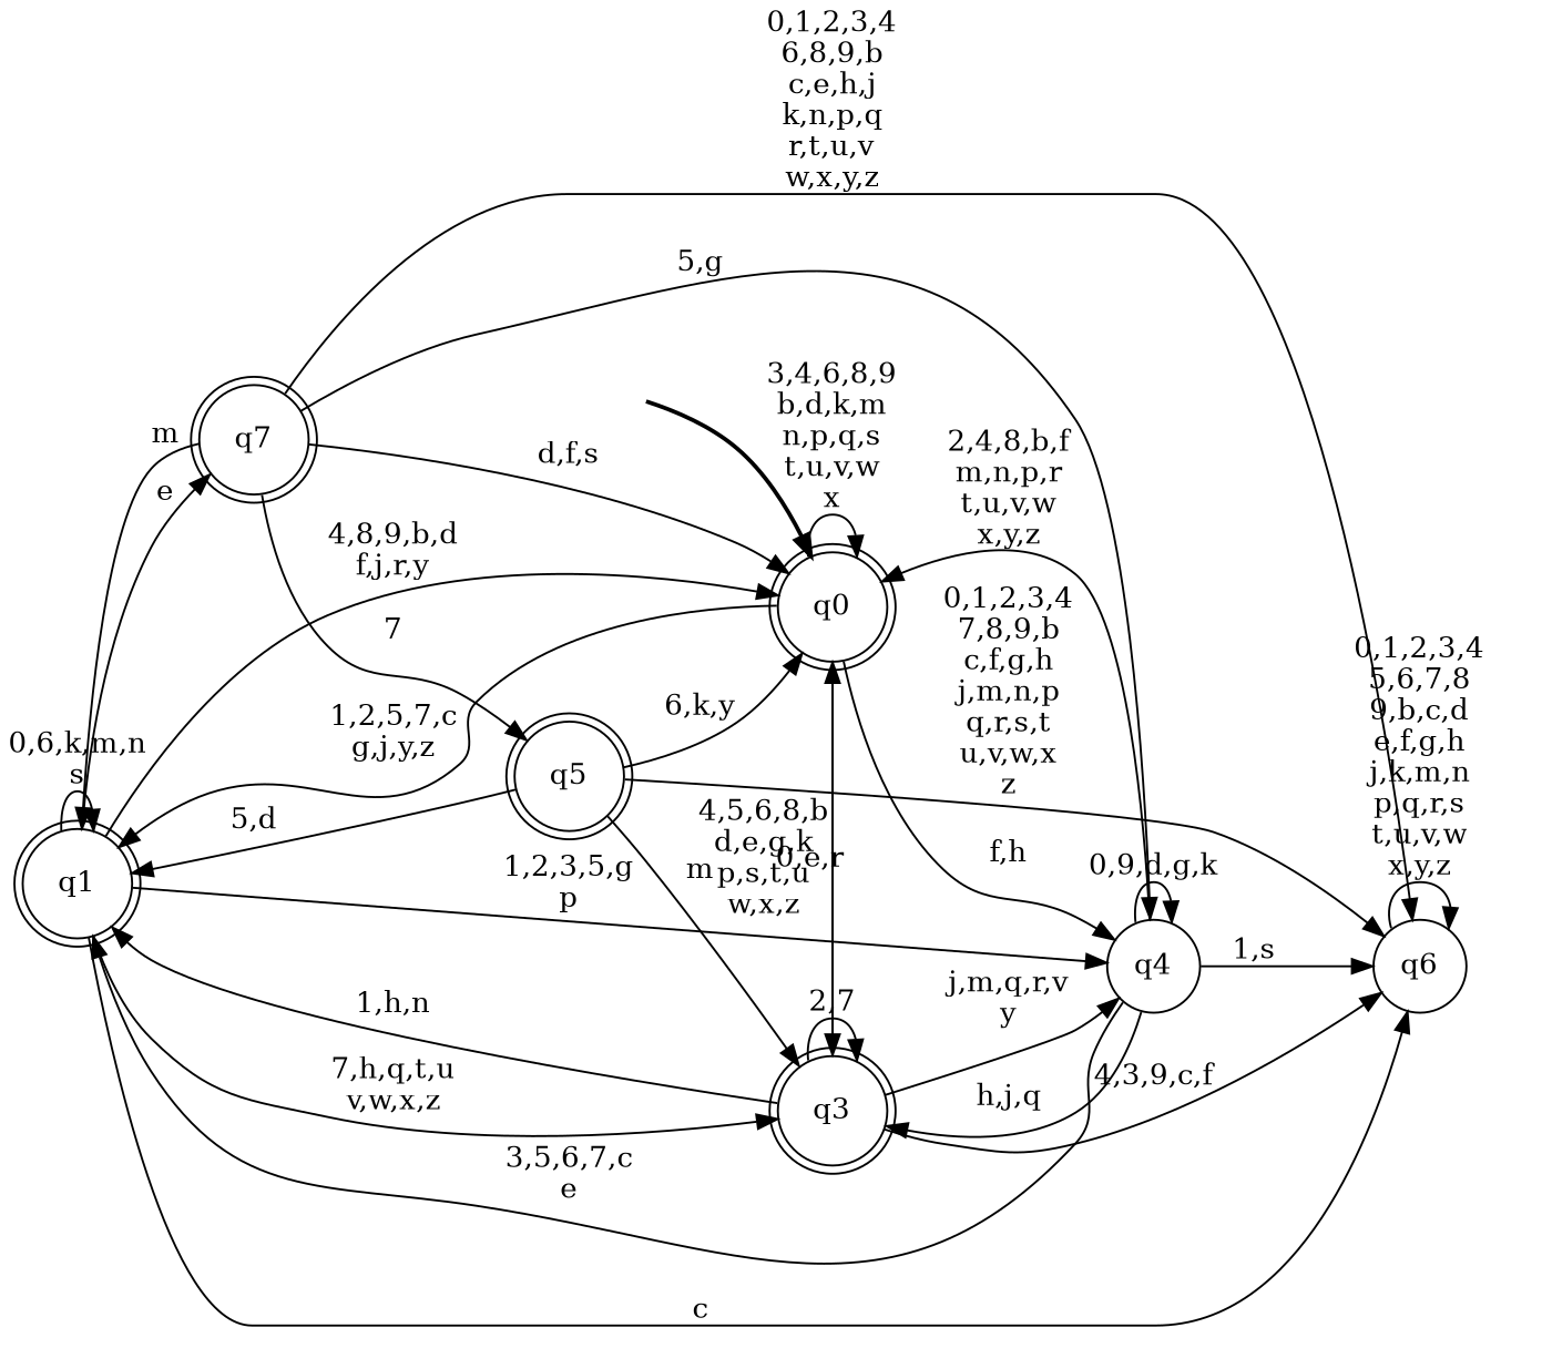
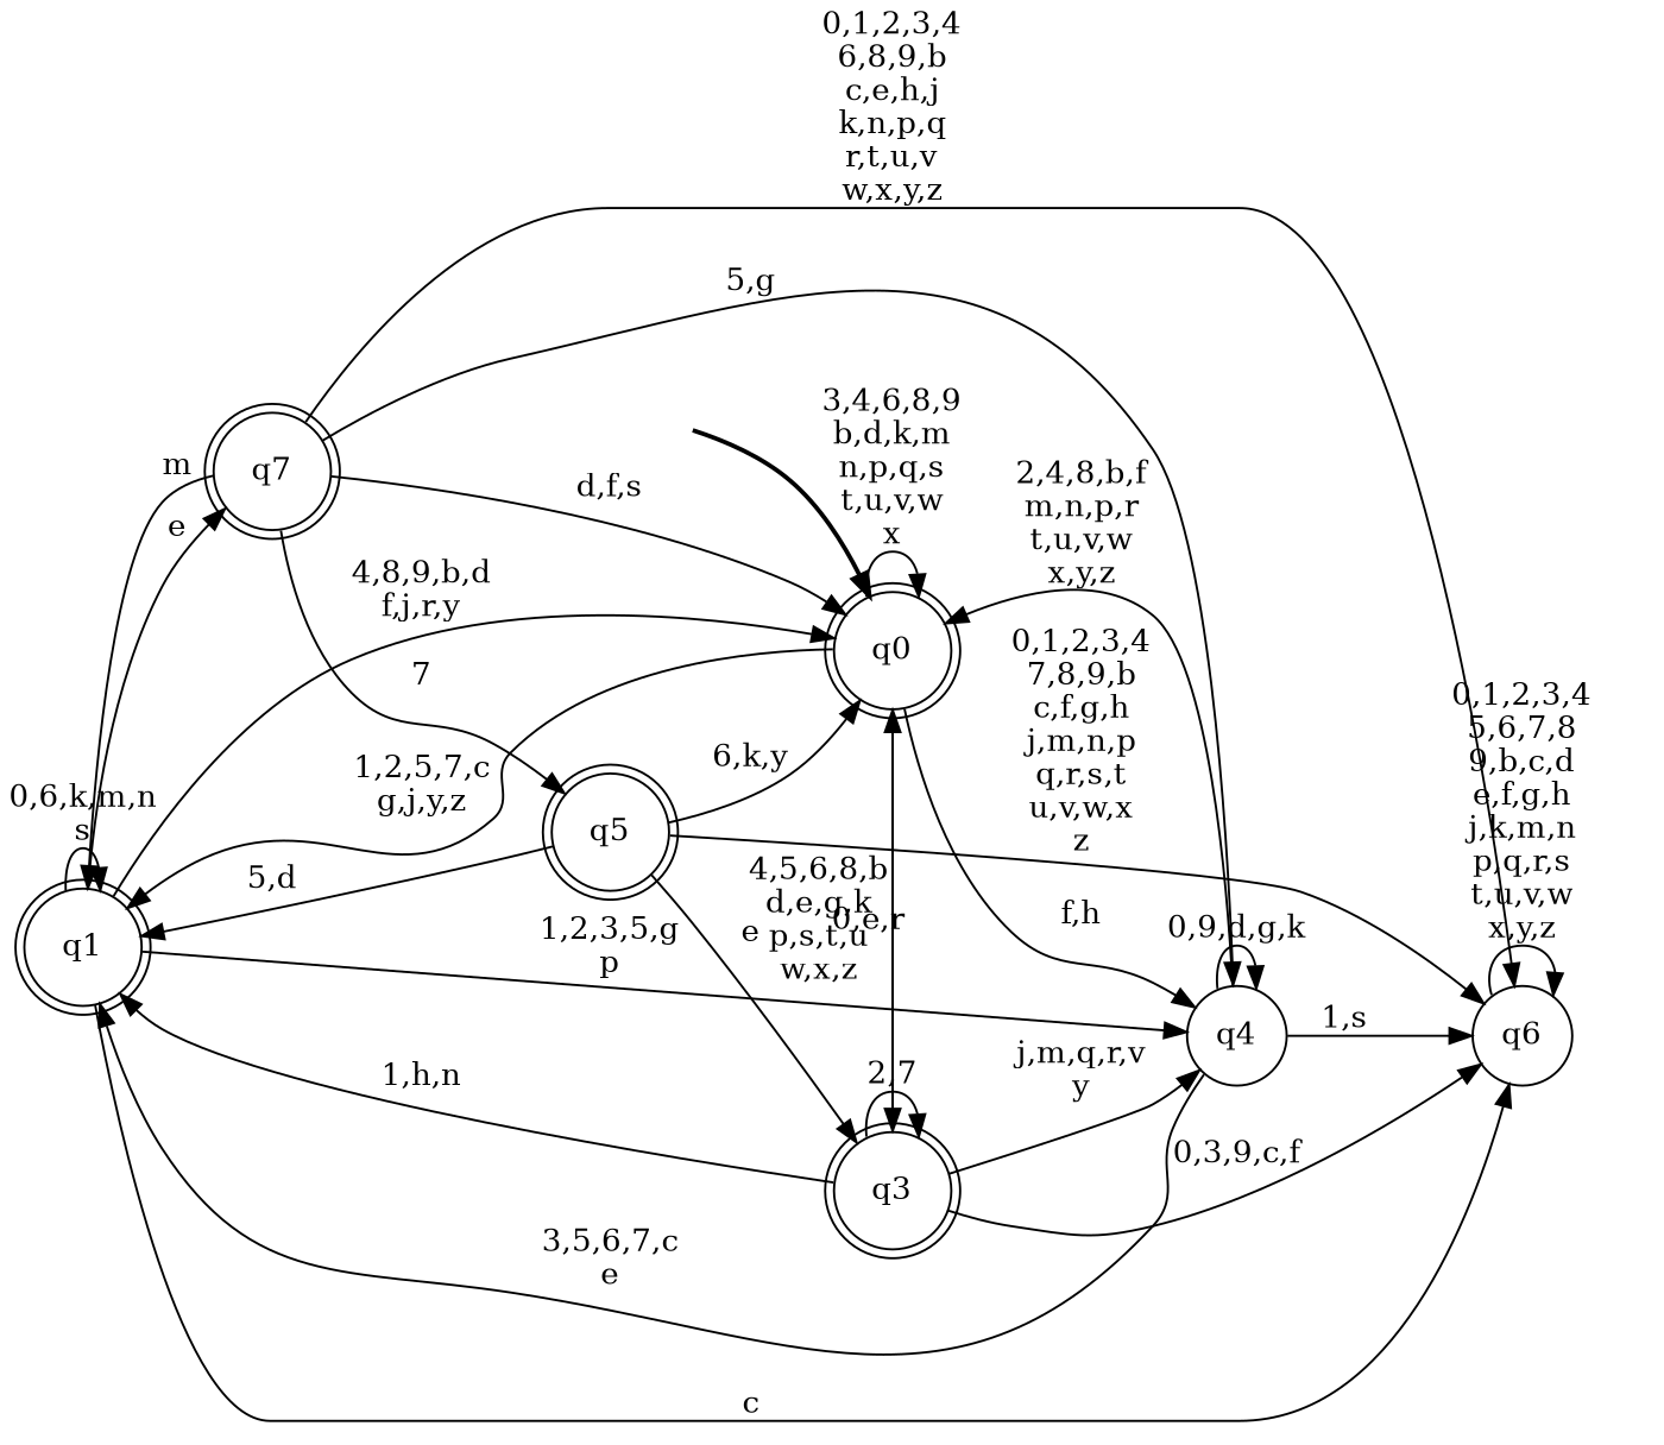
  digraph {
    rankdir=LR
    node [shape=doublecircle style="rounded,filled" color=black fillcolor=white]
    __start0 [height=0 shape=none style=invis width=0 color="" fillcolor=""]
    n2 [label=q0]
    n3 [label=q1]
    n4 [label=q3]
    n5 [label=q4 shape=circle style=filled]
    n6 [label=q7]
    n7 [label=q6 shape=circle style=filled]
    n8 [label=q5]
    subgraph cluster_1 {
      nodesep=0.15
      ranksep=0.15
      style=invis
      __start0
      n2
    }
    __start0 -> n2 [penwidth=2]
    n2 -> n2 [label="3,4,6,8,9\nb,d,k,m\nn,p,q,s\nt,u,v,w\nx"]
    n2 -> n3 [label="1,2,5,7,c\ng,j,y,z"]
    n2 -> n4 [label="0,e,r"]
    n2 -> n5 [label="f,h"]
    n3 -> n2 [label="4,8,9,b,d\nf,j,r,y"]
    n3 -> n3 [label="0,6,k,m,n\ns"]
-   n3 -> n4 [label="7,h,q,t,u\nv,w,x,z"]
    n3 -> n5 [label="1,2,3,5,g\np"]
    n3 -> n6 [label=e]
    n3 -> n7 [label=c]
    n4 -> n2 [label="4,5,6,8,b\nd,e,g,k\np,s,t,u\nw,x,z"]
    n4 -> n3 [label="1,h,n"]
    n4 -> n4 [label="2,7"]
    n4 -> n5 [label="j,m,q,r,v\ny"]
-   n4 -> n7 [label="4,3,9,c,f"]
+   n4 -> n7 [label="0,3,9,c,f"]
    n5 -> n2 [label="2,4,8,b,f\nm,n,p,r\nt,u,v,w\nx,y,z"]
    n5 -> n3 [label="3,5,6,7,c\ne"]
-   n5 -> n4 [label="h,j,q"]
    n5 -> n5 [label="0,9,d,g,k"]
    n5 -> n7 [label="1,s"]
    n6 -> n2 [label="d,f,s"]
    n6 -> n3 [label=m]
    n6 -> n5 [label="5,g"]
    n6 -> n7 [label="0,1,2,3,4\n6,8,9,b\nc,e,h,j\nk,n,p,q\nr,t,u,v\nw,x,y,z"]
    n6 -> n8 [label=7]
    n7 -> n7 [label="0,1,2,3,4\n5,6,7,8\n9,b,c,d\ne,f,g,h\nj,k,m,n\np,q,r,s\nt,u,v,w\nx,y,z"]
    n8 -> n2 [label="6,k,y"]
    n8 -> n3 [label="5,d"]
-   n8 -> n4 [label=m]
+   n8 -> n4 [label=e]
    n8 -> n7 [label="0,1,2,3,4\n7,8,9,b\nc,f,g,h\nj,m,n,p\nq,r,s,t\nu,v,w,x\nz"]
  }
